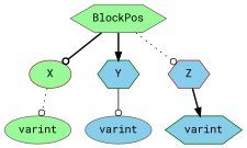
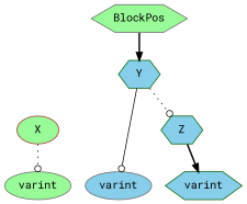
  digraph {
    fontname="Roboto Mono"
    rankdir=TB
    node [color=gray40 fillcolor=skyblue fontname="Roboto Mono" shape=hexagon style=filled]
    edge [arrowhead=odot fontname="Roboto Mono" style=bold]
    n1 [fillcolor=palegreen label=varint shape=ellipse]
    n2 [label=varint shape=ellipse]
    n3 [color=darkgreen label=varint]
    n4 [fillcolor=palegreen label=BlockPos]
    n5 [color=brown fillcolor=palegreen label=X shape=ellipse]
    n6 [color=darkgreen label=Y]
-   n7 [color=brown label=Z]
+   n7 [color=darkgreen label=Z]
    subgraph sub_1 {
      rank=max
      n1
      n2
      n3
    }
-   n4 -> n5
    n4 -> n6 [arrowhead=normal]
-   n4 -> n7 [style=dotted]
+   n6 -> n7 [style=dotted]
    n5 -> n1 [style=dotted]
    n6 -> n2 [style=solid]
    n7 -> n3 [arrowhead=normal]
  }
